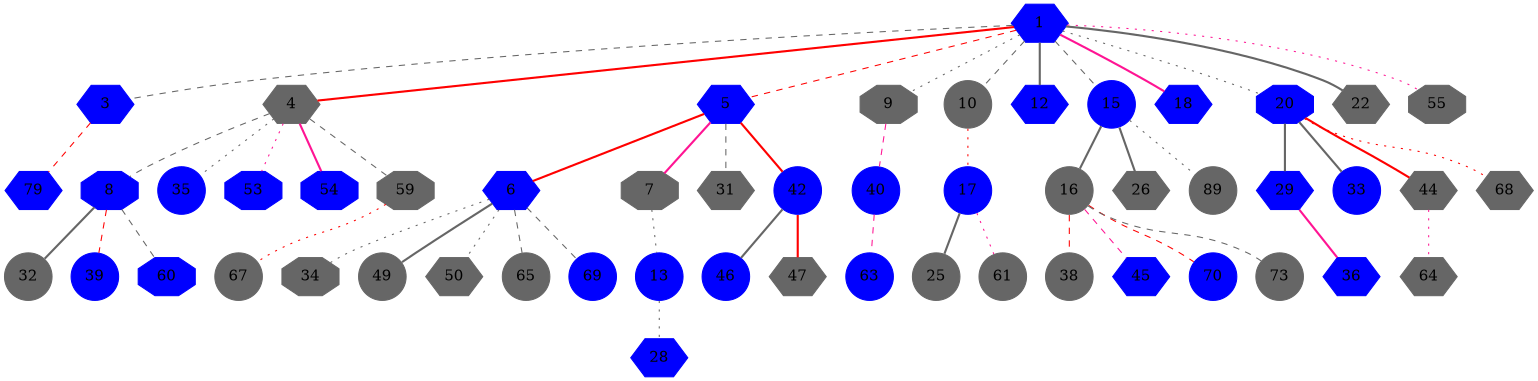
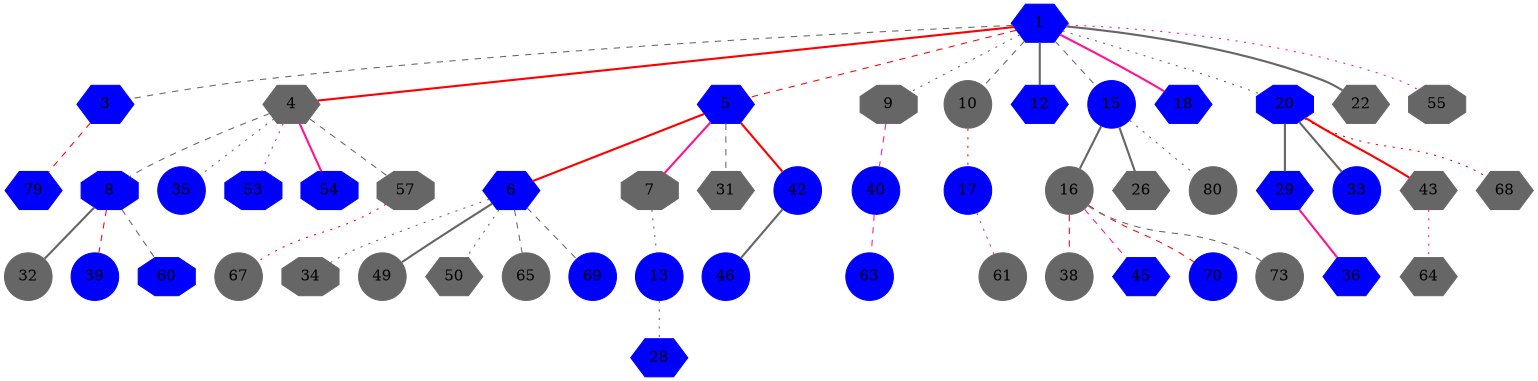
  graph {
    node [color=blue shape=circle style=filled]
    edge [color=gray40 style=bold]
    1 [shape=hexagon super="+2"]
    3 [shape=hexagon super="+58"]
    4 [color=gray40 shape=hexagon super="+27"]
    5 [shape=hexagon super="+23"]
    9 [color=gray40 shape=octagon super="+37"]
    10 [color=gray40]
    12 [shape=hexagon super="+43"]
    15 [super="+48"]
    18 [shape=hexagon]
    20 [shape=octagon super="+24"]
    22 [color=gray40 shape=hexagon]
    55 [color=gray40 shape=octagon super="+78"]
    79 [shape=hexagon]
    8 [shape=octagon super="+14"]
    35
    53 [shape=octagon]
    54 [shape=octagon]
-   59 [color=gray40 shape=octagon]
+   59 [color=gray40 shape=octagon label=57]
    6 [shape=hexagon super="+11"]
    7 [color=gray40 shape=octagon]
    31 [color=gray40 shape=hexagon]
    42 [super="+81"]
    40 [super="+62"]
    17 [super="+51"]
    16 [color=gray40 super="+21"]
    26 [color=gray40 shape=hexagon super="+71"]
-   80 [color=gray40 label=89]
+   80 [color=gray40]
    29 [shape=hexagon super="+41"]
    33
-   44 [color=gray40 shape=hexagon super="+75"]
+   44 [color=gray40 shape=hexagon super="+75" label=43]
    68 [color=gray40 shape=hexagon]
    32 [color=gray40]
    39
    60 [shape=octagon]
    67 [color=gray40 super="+74"]
    34 [color=gray40 shape=octagon super="+76"]
    49 [color=gray40]
    50 [color=gray40 shape=hexagon super="+56"]
    65 [color=gray40]
    69
    13 [super="+19"]
    46 [super="+57"]
-   47 [color=gray40 shape=hexagon]
    28 [shape=hexagon super="+30"]
    38 [color=gray40]
    63
-   25 [color=gray40 super="+72"]
    61 [color=gray40]
    45 [shape=hexagon super="+66"]
    70
    73 [color=gray40 super="+77"]
    36 [shape=hexagon super="+52"]
    64 [color=gray40 shape=hexagon]
    1 -- 3 [style=dashed]
    1 -- 4 [color=red]
    1 -- 5 [color=red style=dashed]
    1 -- 9 [style=dotted]
    1 -- 10 [style=dashed]
    1 -- 12
    1 -- 15 [style=dashed]
    1 -- 18 [color=deeppink]
    1 -- 20 [style=dotted]
    1 -- 22
    1 -- 55 [color=deeppink style=dotted]
    3 -- 79 [color=red style=dashed]
    4 -- 8 [style=dashed]
    4 -- 35 [style=dotted]
    4 -- 53 [color=deeppink style=dotted]
    4 -- 54 [color=deeppink]
    4 -- 59 [style=dashed]
    5 -- 6 [color=red]
    5 -- 7 [color=deeppink]
    5 -- 31 [style=dashed]
    5 -- 42 [color=red]
    9 -- 40 [color=deeppink style=dashed]
    10 -- 17 [color=red style=dotted]
    15 -- 16
    15 -- 26
    15 -- 80 [style=dotted]
    20 -- 29
    20 -- 33
    20 -- 44 [color=red]
    20 -- 68 [color=red style=dotted]
    8 -- 32
    8 -- 39 [color=red style=dashed]
    8 -- 60 [style=dashed]
    59 -- 67 [color=red style=dotted]
    6 -- 34 [style=dotted]
    6 -- 49
    6 -- 50 [style=dotted]
    6 -- 65 [style=dashed]
    6 -- 69 [style=dashed]
    7 -- 13 [style=dotted]
    42 -- 46
-   42 -- 47 [color=red]
    40 -- 63 [color=deeppink style=dashed]
-   17 -- 25
    17 -- 61 [color=deeppink style=dotted]
    16 -- 38 [color=red style=dashed]
    16 -- 45 [color=deeppink style=dashed]
    16 -- 70 [color=red style=dashed]
    16 -- 73 [style=dashed]
    29 -- 36 [color=deeppink]
    44 -- 64 [color=deeppink style=dotted]
    13 -- 28 [style=dotted]
  }
